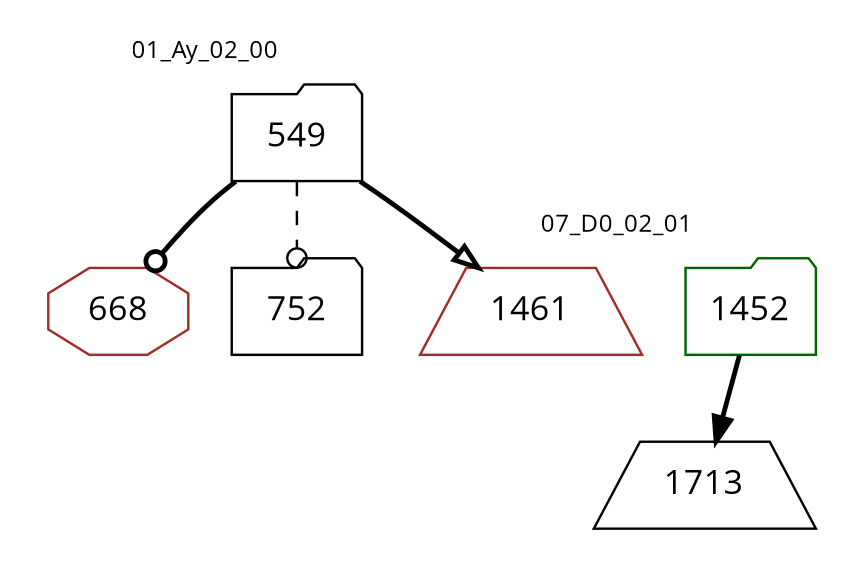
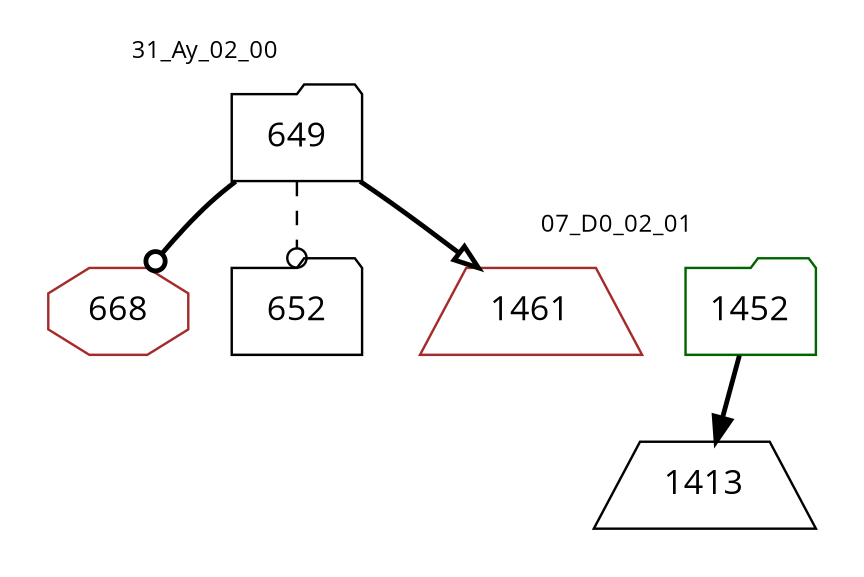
  digraph {
    fontname="Open Sans"
    node [color=black fontname="Open Sans" shape=folder]
    edge [arrowhead=odot color=black fontname="Open Sans" style=bold]
-   n1 [label=549]
+   n1 [label=649]
    n2 [color=brown label=668 shape=octagon]
-   n3 [label=752]
+   n3 [label=652]
    n4 [color=darkgreen label=1452]
-   n5 [label=1713 shape=trapezium]
+   n5 [label=1413 shape=trapezium]
    n6 [color=brown label=1461 shape=trapezium]
    subgraph cluster_1 {
      color=white
      fontsize=10
-     label="01_Ay_02_00"
+     label="31_Ay_02_00"
      n1
      n2
      n3
    }
    subgraph cluster_2 {
      color=white
      fontsize=10
      label="07_D0_02_01"
      n4
      n5
      n6
    }
    n1 -> n2
    n1 -> n3 [style=dashed]
    n1 -> n6 [arrowhead=onormal]
    n4 -> n5 [arrowhead=normal]
  }
